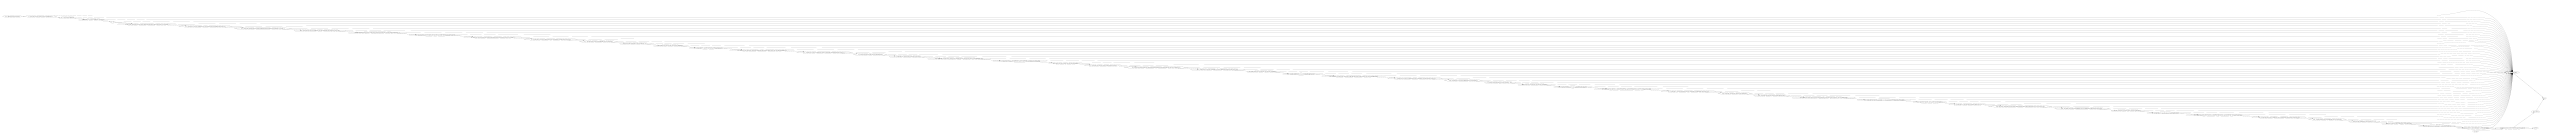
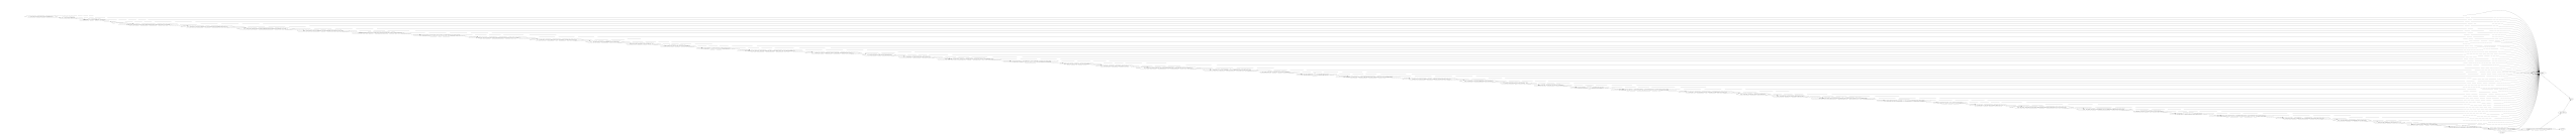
  digraph {
    fontname="Noto Sans"
    rankdir=LR
    node [fontname="Noto Sans"]
    edge [fontname="Noto Sans"]
-   "r48 := @parameter0: java.lang.String[]"
    "r0 = staticinvoke <java.util.Locale: java.util.Locale getDefault()>()"
    "$r1 = new java.util.Locale$Builder"
    "$r46 := @caughtexception"
    "specialinvoke $r1.<java.util.Locale$Builder: void <init>()>()"
    return
    "r2 = $r1"
    "$r3 = staticinvoke <java.lang.System: java.lang.String getProperty(java.lang.String,java.lang.String)>(\"user.language\", \"\")"
    "$r4 = virtualinvoke r2.<java.util.Locale$Builder: java.util.Locale$Builder setLanguage(java.lang.String)>($r3)"
    "$r5 = staticinvoke <java.lang.System: java.lang.String getProperty(java.lang.String,java.lang.String)>(\"user.script\", \"\")"
    "$r6 = virtualinvoke $r4.<java.util.Locale$Builder: java.util.Locale$Builder setScript(java.lang.String)>($r5)"
    "$r7 = staticinvoke <java.lang.System: java.lang.String getProperty(java.lang.String,java.lang.String)>(\"user.country\", \"\")"
    "$r8 = virtualinvoke $r6.<java.util.Locale$Builder: java.util.Locale$Builder setRegion(java.lang.String)>($r7)"
    "$r9 = staticinvoke <java.lang.System: java.lang.String getProperty(java.lang.String,java.lang.String)>(\"user.variant\", \"\")"
    "$r10 = virtualinvoke $r8.<java.util.Locale$Builder: java.util.Locale$Builder setVariant(java.lang.String)>($r9)"
    "$r11 = virtualinvoke $r10.<java.util.Locale$Builder: java.util.Locale build()>()"
    "<javaT.util.Locale.LocaleCategory: java.util.Locale base> = $r11"
    "$r12 = staticinvoke <java.util.Locale: java.util.Locale getDefault()>()"
    "$r13 = virtualinvoke $r12.<java.util.Locale: java.lang.String getLanguage()>()"
    "$r14 = staticinvoke <java.lang.System: java.lang.String getProperty(java.lang.String,java.lang.String)>(\"user.language.display\", $r13)"
    "$r15 = virtualinvoke r2.<java.util.Locale$Builder: java.util.Locale$Builder setLanguage(java.lang.String)>($r14)"
    "$r16 = staticinvoke <java.util.Locale: java.util.Locale getDefault()>()"
    "$r17 = virtualinvoke $r16.<java.util.Locale: java.lang.String getScript()>()"
    "$r18 = staticinvoke <java.lang.System: java.lang.String getProperty(java.lang.String,java.lang.String)>(\"user.script.display\", $r17)"
    "$r19 = virtualinvoke $r15.<java.util.Locale$Builder: java.util.Locale$Builder setScript(java.lang.String)>($r18)"
    "$r20 = staticinvoke <java.util.Locale: java.util.Locale getDefault()>()"
    "$r21 = virtualinvoke $r20.<java.util.Locale: java.lang.String getCountry()>()"
    "$r22 = staticinvoke <java.lang.System: java.lang.String getProperty(java.lang.String,java.lang.String)>(\"user.country.display\", $r21)"
    "$r23 = virtualinvoke $r19.<java.util.Locale$Builder: java.util.Locale$Builder setRegion(java.lang.String)>($r22)"
    "$r24 = staticinvoke <java.util.Locale: java.util.Locale getDefault()>()"
    "$r25 = virtualinvoke $r24.<java.util.Locale: java.lang.String getVariant()>()"
    "$r26 = staticinvoke <java.lang.System: java.lang.String getProperty(java.lang.String,java.lang.String)>(\"user.variant.display\", $r25)"
    "$r27 = virtualinvoke $r23.<java.util.Locale$Builder: java.util.Locale$Builder setVariant(java.lang.String)>($r26)"
    "$r28 = virtualinvoke $r27.<java.util.Locale$Builder: java.util.Locale build()>()"
    "<javaT.util.Locale.LocaleCategory: java.util.Locale disp> = $r28"
    "$r29 = staticinvoke <java.util.Locale: java.util.Locale getDefault()>()"
    "$r30 = virtualinvoke $r29.<java.util.Locale: java.lang.String getLanguage()>()"
    "$r31 = staticinvoke <java.lang.System: java.lang.String getProperty(java.lang.String,java.lang.String)>(\"user.language.format\", $r30)"
    "$r32 = virtualinvoke r2.<java.util.Locale$Builder: java.util.Locale$Builder setLanguage(java.lang.String)>($r31)"
    "$r33 = staticinvoke <java.util.Locale: java.util.Locale getDefault()>()"
    "$r34 = virtualinvoke $r33.<java.util.Locale: java.lang.String getScript()>()"
    "$r35 = staticinvoke <java.lang.System: java.lang.String getProperty(java.lang.String,java.lang.String)>(\"user.script.format\", $r34)"
    "$r36 = virtualinvoke $r32.<java.util.Locale$Builder: java.util.Locale$Builder setScript(java.lang.String)>($r35)"
    "$r37 = staticinvoke <java.util.Locale: java.util.Locale getDefault()>()"
    "$r38 = virtualinvoke $r37.<java.util.Locale: java.lang.String getCountry()>()"
    "$r39 = staticinvoke <java.lang.System: java.lang.String getProperty(java.lang.String,java.lang.String)>(\"user.country.format\", $r38)"
    "$r40 = virtualinvoke $r36.<java.util.Locale$Builder: java.util.Locale$Builder setRegion(java.lang.String)>($r39)"
    "$r41 = staticinvoke <java.util.Locale: java.util.Locale getDefault()>()"
    "$r42 = virtualinvoke $r41.<java.util.Locale: java.lang.String getVariant()>()"
    "$r43 = staticinvoke <java.lang.System: java.lang.String getProperty(java.lang.String,java.lang.String)>(\"user.variant.format\", $r42)"
    "$r44 = virtualinvoke $r40.<java.util.Locale$Builder: java.util.Locale$Builder setVariant(java.lang.String)>($r43)"
    "$r45 = virtualinvoke $r44.<java.util.Locale$Builder: java.util.Locale build()>()"
    "<javaT.util.Locale.LocaleCategory: java.util.Locale fmt> = $r45"
    "staticinvoke <javaT.util.Locale.LocaleCategory: void checkDefault()>()"
    "staticinvoke <javaT.util.Locale.LocaleCategory: void testGetSetDefault()>()"
    "staticinvoke <javaT.util.Locale.LocaleCategory: void testBug7079486()>()"
    "staticinvoke <java.util.Locale: void setDefault(java.util.Locale)>(r0)"
    "goto [?= return]"
    n59 [label="build r47"]
    "r47 = $r46"
-   "r48 := @parameter0: java.lang.String[]" -> "r0 = staticinvoke <java.util.Locale: java.util.Locale getDefault()>()"
    "r0 = staticinvoke <java.util.Locale: java.util.Locale getDefault()>()" -> "$r1 = new java.util.Locale$Builder"
    "r0 = staticinvoke <java.util.Locale: java.util.Locale getDefault()>()" -> "$r46 := @caughtexception"
    "$r1 = new java.util.Locale$Builder" -> "$r46 := @caughtexception"
    "$r1 = new java.util.Locale$Builder" -> "specialinvoke $r1.<java.util.Locale$Builder: void <init>()>()"
    "$r46 := @caughtexception" -> return
    "specialinvoke $r1.<java.util.Locale$Builder: void <init>()>()" -> "$r46 := @caughtexception"
    "specialinvoke $r1.<java.util.Locale$Builder: void <init>()>()" -> "r2 = $r1"
    "r2 = $r1" -> "$r46 := @caughtexception"
    "r2 = $r1" -> "$r3 = staticinvoke <java.lang.System: java.lang.String getProperty(java.lang.String,java.lang.String)>(\"user.language\", \"\")"
    "$r3 = staticinvoke <java.lang.System: java.lang.String getProperty(java.lang.String,java.lang.String)>(\"user.language\", \"\")" -> "$r46 := @caughtexception"
    "$r3 = staticinvoke <java.lang.System: java.lang.String getProperty(java.lang.String,java.lang.String)>(\"user.language\", \"\")" -> "$r4 = virtualinvoke r2.<java.util.Locale$Builder: java.util.Locale$Builder setLanguage(java.lang.String)>($r3)"
    "$r4 = virtualinvoke r2.<java.util.Locale$Builder: java.util.Locale$Builder setLanguage(java.lang.String)>($r3)" -> "$r46 := @caughtexception"
    "$r4 = virtualinvoke r2.<java.util.Locale$Builder: java.util.Locale$Builder setLanguage(java.lang.String)>($r3)" -> "$r5 = staticinvoke <java.lang.System: java.lang.String getProperty(java.lang.String,java.lang.String)>(\"user.script\", \"\")"
    "$r5 = staticinvoke <java.lang.System: java.lang.String getProperty(java.lang.String,java.lang.String)>(\"user.script\", \"\")" -> "$r46 := @caughtexception"
    "$r5 = staticinvoke <java.lang.System: java.lang.String getProperty(java.lang.String,java.lang.String)>(\"user.script\", \"\")" -> "$r6 = virtualinvoke $r4.<java.util.Locale$Builder: java.util.Locale$Builder setScript(java.lang.String)>($r5)"
    "$r6 = virtualinvoke $r4.<java.util.Locale$Builder: java.util.Locale$Builder setScript(java.lang.String)>($r5)" -> "$r46 := @caughtexception"
    "$r6 = virtualinvoke $r4.<java.util.Locale$Builder: java.util.Locale$Builder setScript(java.lang.String)>($r5)" -> "$r7 = staticinvoke <java.lang.System: java.lang.String getProperty(java.lang.String,java.lang.String)>(\"user.country\", \"\")"
    "$r7 = staticinvoke <java.lang.System: java.lang.String getProperty(java.lang.String,java.lang.String)>(\"user.country\", \"\")" -> "$r46 := @caughtexception"
    "$r7 = staticinvoke <java.lang.System: java.lang.String getProperty(java.lang.String,java.lang.String)>(\"user.country\", \"\")" -> "$r8 = virtualinvoke $r6.<java.util.Locale$Builder: java.util.Locale$Builder setRegion(java.lang.String)>($r7)"
    "$r8 = virtualinvoke $r6.<java.util.Locale$Builder: java.util.Locale$Builder setRegion(java.lang.String)>($r7)" -> "$r46 := @caughtexception"
    "$r8 = virtualinvoke $r6.<java.util.Locale$Builder: java.util.Locale$Builder setRegion(java.lang.String)>($r7)" -> "$r9 = staticinvoke <java.lang.System: java.lang.String getProperty(java.lang.String,java.lang.String)>(\"user.variant\", \"\")"
    "$r9 = staticinvoke <java.lang.System: java.lang.String getProperty(java.lang.String,java.lang.String)>(\"user.variant\", \"\")" -> "$r46 := @caughtexception"
    "$r9 = staticinvoke <java.lang.System: java.lang.String getProperty(java.lang.String,java.lang.String)>(\"user.variant\", \"\")" -> "$r10 = virtualinvoke $r8.<java.util.Locale$Builder: java.util.Locale$Builder setVariant(java.lang.String)>($r9)"
    "$r10 = virtualinvoke $r8.<java.util.Locale$Builder: java.util.Locale$Builder setVariant(java.lang.String)>($r9)" -> "$r46 := @caughtexception"
    "$r10 = virtualinvoke $r8.<java.util.Locale$Builder: java.util.Locale$Builder setVariant(java.lang.String)>($r9)" -> "$r11 = virtualinvoke $r10.<java.util.Locale$Builder: java.util.Locale build()>()"
    "$r11 = virtualinvoke $r10.<java.util.Locale$Builder: java.util.Locale build()>()" -> "$r46 := @caughtexception"
    "$r11 = virtualinvoke $r10.<java.util.Locale$Builder: java.util.Locale build()>()" -> "<javaT.util.Locale.LocaleCategory: java.util.Locale base> = $r11"
    "<javaT.util.Locale.LocaleCategory: java.util.Locale base> = $r11" -> "$r46 := @caughtexception"
    "<javaT.util.Locale.LocaleCategory: java.util.Locale base> = $r11" -> "$r12 = staticinvoke <java.util.Locale: java.util.Locale getDefault()>()"
    "$r12 = staticinvoke <java.util.Locale: java.util.Locale getDefault()>()" -> "$r46 := @caughtexception"
    "$r12 = staticinvoke <java.util.Locale: java.util.Locale getDefault()>()" -> "$r13 = virtualinvoke $r12.<java.util.Locale: java.lang.String getLanguage()>()"
    "$r13 = virtualinvoke $r12.<java.util.Locale: java.lang.String getLanguage()>()" -> "$r46 := @caughtexception"
    "$r13 = virtualinvoke $r12.<java.util.Locale: java.lang.String getLanguage()>()" -> "$r14 = staticinvoke <java.lang.System: java.lang.String getProperty(java.lang.String,java.lang.String)>(\"user.language.display\", $r13)"
    "$r14 = staticinvoke <java.lang.System: java.lang.String getProperty(java.lang.String,java.lang.String)>(\"user.language.display\", $r13)" -> "$r46 := @caughtexception"
    "$r14 = staticinvoke <java.lang.System: java.lang.String getProperty(java.lang.String,java.lang.String)>(\"user.language.display\", $r13)" -> "$r15 = virtualinvoke r2.<java.util.Locale$Builder: java.util.Locale$Builder setLanguage(java.lang.String)>($r14)"
    "$r15 = virtualinvoke r2.<java.util.Locale$Builder: java.util.Locale$Builder setLanguage(java.lang.String)>($r14)" -> "$r46 := @caughtexception"
    "$r15 = virtualinvoke r2.<java.util.Locale$Builder: java.util.Locale$Builder setLanguage(java.lang.String)>($r14)" -> "$r16 = staticinvoke <java.util.Locale: java.util.Locale getDefault()>()"
    "$r16 = staticinvoke <java.util.Locale: java.util.Locale getDefault()>()" -> "$r46 := @caughtexception"
    "$r16 = staticinvoke <java.util.Locale: java.util.Locale getDefault()>()" -> "$r17 = virtualinvoke $r16.<java.util.Locale: java.lang.String getScript()>()"
    "$r17 = virtualinvoke $r16.<java.util.Locale: java.lang.String getScript()>()" -> "$r46 := @caughtexception"
    "$r17 = virtualinvoke $r16.<java.util.Locale: java.lang.String getScript()>()" -> "$r18 = staticinvoke <java.lang.System: java.lang.String getProperty(java.lang.String,java.lang.String)>(\"user.script.display\", $r17)"
    "$r18 = staticinvoke <java.lang.System: java.lang.String getProperty(java.lang.String,java.lang.String)>(\"user.script.display\", $r17)" -> "$r46 := @caughtexception"
    "$r18 = staticinvoke <java.lang.System: java.lang.String getProperty(java.lang.String,java.lang.String)>(\"user.script.display\", $r17)" -> "$r19 = virtualinvoke $r15.<java.util.Locale$Builder: java.util.Locale$Builder setScript(java.lang.String)>($r18)"
    "$r19 = virtualinvoke $r15.<java.util.Locale$Builder: java.util.Locale$Builder setScript(java.lang.String)>($r18)" -> "$r46 := @caughtexception"
    "$r19 = virtualinvoke $r15.<java.util.Locale$Builder: java.util.Locale$Builder setScript(java.lang.String)>($r18)" -> "$r20 = staticinvoke <java.util.Locale: java.util.Locale getDefault()>()"
    "$r20 = staticinvoke <java.util.Locale: java.util.Locale getDefault()>()" -> "$r46 := @caughtexception"
    "$r20 = staticinvoke <java.util.Locale: java.util.Locale getDefault()>()" -> "$r21 = virtualinvoke $r20.<java.util.Locale: java.lang.String getCountry()>()"
    "$r21 = virtualinvoke $r20.<java.util.Locale: java.lang.String getCountry()>()" -> "$r46 := @caughtexception"
    "$r21 = virtualinvoke $r20.<java.util.Locale: java.lang.String getCountry()>()" -> "$r22 = staticinvoke <java.lang.System: java.lang.String getProperty(java.lang.String,java.lang.String)>(\"user.country.display\", $r21)"
    "$r22 = staticinvoke <java.lang.System: java.lang.String getProperty(java.lang.String,java.lang.String)>(\"user.country.display\", $r21)" -> "$r46 := @caughtexception"
    "$r22 = staticinvoke <java.lang.System: java.lang.String getProperty(java.lang.String,java.lang.String)>(\"user.country.display\", $r21)" -> "$r23 = virtualinvoke $r19.<java.util.Locale$Builder: java.util.Locale$Builder setRegion(java.lang.String)>($r22)"
    "$r23 = virtualinvoke $r19.<java.util.Locale$Builder: java.util.Locale$Builder setRegion(java.lang.String)>($r22)" -> "$r46 := @caughtexception"
    "$r23 = virtualinvoke $r19.<java.util.Locale$Builder: java.util.Locale$Builder setRegion(java.lang.String)>($r22)" -> "$r24 = staticinvoke <java.util.Locale: java.util.Locale getDefault()>()"
    "$r24 = staticinvoke <java.util.Locale: java.util.Locale getDefault()>()" -> "$r46 := @caughtexception"
    "$r24 = staticinvoke <java.util.Locale: java.util.Locale getDefault()>()" -> "$r25 = virtualinvoke $r24.<java.util.Locale: java.lang.String getVariant()>()"
    "$r25 = virtualinvoke $r24.<java.util.Locale: java.lang.String getVariant()>()" -> "$r46 := @caughtexception"
    "$r25 = virtualinvoke $r24.<java.util.Locale: java.lang.String getVariant()>()" -> "$r26 = staticinvoke <java.lang.System: java.lang.String getProperty(java.lang.String,java.lang.String)>(\"user.variant.display\", $r25)"
    "$r26 = staticinvoke <java.lang.System: java.lang.String getProperty(java.lang.String,java.lang.String)>(\"user.variant.display\", $r25)" -> "$r46 := @caughtexception"
    "$r26 = staticinvoke <java.lang.System: java.lang.String getProperty(java.lang.String,java.lang.String)>(\"user.variant.display\", $r25)" -> "$r27 = virtualinvoke $r23.<java.util.Locale$Builder: java.util.Locale$Builder setVariant(java.lang.String)>($r26)"
    "$r27 = virtualinvoke $r23.<java.util.Locale$Builder: java.util.Locale$Builder setVariant(java.lang.String)>($r26)" -> "$r46 := @caughtexception"
    "$r27 = virtualinvoke $r23.<java.util.Locale$Builder: java.util.Locale$Builder setVariant(java.lang.String)>($r26)" -> "$r28 = virtualinvoke $r27.<java.util.Locale$Builder: java.util.Locale build()>()"
    "$r28 = virtualinvoke $r27.<java.util.Locale$Builder: java.util.Locale build()>()" -> "$r46 := @caughtexception"
    "$r28 = virtualinvoke $r27.<java.util.Locale$Builder: java.util.Locale build()>()" -> "<javaT.util.Locale.LocaleCategory: java.util.Locale disp> = $r28"
    "<javaT.util.Locale.LocaleCategory: java.util.Locale disp> = $r28" -> "$r46 := @caughtexception"
    "<javaT.util.Locale.LocaleCategory: java.util.Locale disp> = $r28" -> "$r29 = staticinvoke <java.util.Locale: java.util.Locale getDefault()>()"
    "$r29 = staticinvoke <java.util.Locale: java.util.Locale getDefault()>()" -> "$r46 := @caughtexception"
    "$r29 = staticinvoke <java.util.Locale: java.util.Locale getDefault()>()" -> "$r30 = virtualinvoke $r29.<java.util.Locale: java.lang.String getLanguage()>()"
    "$r30 = virtualinvoke $r29.<java.util.Locale: java.lang.String getLanguage()>()" -> "$r46 := @caughtexception"
    "$r30 = virtualinvoke $r29.<java.util.Locale: java.lang.String getLanguage()>()" -> "$r31 = staticinvoke <java.lang.System: java.lang.String getProperty(java.lang.String,java.lang.String)>(\"user.language.format\", $r30)"
    "$r31 = staticinvoke <java.lang.System: java.lang.String getProperty(java.lang.String,java.lang.String)>(\"user.language.format\", $r30)" -> "$r46 := @caughtexception"
    "$r31 = staticinvoke <java.lang.System: java.lang.String getProperty(java.lang.String,java.lang.String)>(\"user.language.format\", $r30)" -> "$r32 = virtualinvoke r2.<java.util.Locale$Builder: java.util.Locale$Builder setLanguage(java.lang.String)>($r31)"
    "$r32 = virtualinvoke r2.<java.util.Locale$Builder: java.util.Locale$Builder setLanguage(java.lang.String)>($r31)" -> "$r46 := @caughtexception"
    "$r32 = virtualinvoke r2.<java.util.Locale$Builder: java.util.Locale$Builder setLanguage(java.lang.String)>($r31)" -> "$r33 = staticinvoke <java.util.Locale: java.util.Locale getDefault()>()"
    "$r33 = staticinvoke <java.util.Locale: java.util.Locale getDefault()>()" -> "$r46 := @caughtexception"
    "$r33 = staticinvoke <java.util.Locale: java.util.Locale getDefault()>()" -> "$r34 = virtualinvoke $r33.<java.util.Locale: java.lang.String getScript()>()"
    "$r34 = virtualinvoke $r33.<java.util.Locale: java.lang.String getScript()>()" -> "$r46 := @caughtexception"
    "$r34 = virtualinvoke $r33.<java.util.Locale: java.lang.String getScript()>()" -> "$r35 = staticinvoke <java.lang.System: java.lang.String getProperty(java.lang.String,java.lang.String)>(\"user.script.format\", $r34)"
    "$r35 = staticinvoke <java.lang.System: java.lang.String getProperty(java.lang.String,java.lang.String)>(\"user.script.format\", $r34)" -> "$r46 := @caughtexception"
    "$r35 = staticinvoke <java.lang.System: java.lang.String getProperty(java.lang.String,java.lang.String)>(\"user.script.format\", $r34)" -> "$r36 = virtualinvoke $r32.<java.util.Locale$Builder: java.util.Locale$Builder setScript(java.lang.String)>($r35)"
    "$r36 = virtualinvoke $r32.<java.util.Locale$Builder: java.util.Locale$Builder setScript(java.lang.String)>($r35)" -> "$r46 := @caughtexception"
    "$r36 = virtualinvoke $r32.<java.util.Locale$Builder: java.util.Locale$Builder setScript(java.lang.String)>($r35)" -> "$r37 = staticinvoke <java.util.Locale: java.util.Locale getDefault()>()"
    "$r37 = staticinvoke <java.util.Locale: java.util.Locale getDefault()>()" -> "$r46 := @caughtexception"
    "$r37 = staticinvoke <java.util.Locale: java.util.Locale getDefault()>()" -> "$r38 = virtualinvoke $r37.<java.util.Locale: java.lang.String getCountry()>()"
    "$r38 = virtualinvoke $r37.<java.util.Locale: java.lang.String getCountry()>()" -> "$r46 := @caughtexception"
    "$r38 = virtualinvoke $r37.<java.util.Locale: java.lang.String getCountry()>()" -> "$r39 = staticinvoke <java.lang.System: java.lang.String getProperty(java.lang.String,java.lang.String)>(\"user.country.format\", $r38)"
    "$r39 = staticinvoke <java.lang.System: java.lang.String getProperty(java.lang.String,java.lang.String)>(\"user.country.format\", $r38)" -> "$r46 := @caughtexception"
    "$r39 = staticinvoke <java.lang.System: java.lang.String getProperty(java.lang.String,java.lang.String)>(\"user.country.format\", $r38)" -> "$r40 = virtualinvoke $r36.<java.util.Locale$Builder: java.util.Locale$Builder setRegion(java.lang.String)>($r39)"
    "$r40 = virtualinvoke $r36.<java.util.Locale$Builder: java.util.Locale$Builder setRegion(java.lang.String)>($r39)" -> "$r46 := @caughtexception"
    "$r40 = virtualinvoke $r36.<java.util.Locale$Builder: java.util.Locale$Builder setRegion(java.lang.String)>($r39)" -> "$r41 = staticinvoke <java.util.Locale: java.util.Locale getDefault()>()"
    "$r41 = staticinvoke <java.util.Locale: java.util.Locale getDefault()>()" -> "$r46 := @caughtexception"
    "$r41 = staticinvoke <java.util.Locale: java.util.Locale getDefault()>()" -> "$r42 = virtualinvoke $r41.<java.util.Locale: java.lang.String getVariant()>()"
    "$r42 = virtualinvoke $r41.<java.util.Locale: java.lang.String getVariant()>()" -> "$r46 := @caughtexception"
    "$r42 = virtualinvoke $r41.<java.util.Locale: java.lang.String getVariant()>()" -> "$r43 = staticinvoke <java.lang.System: java.lang.String getProperty(java.lang.String,java.lang.String)>(\"user.variant.format\", $r42)"
    "$r43 = staticinvoke <java.lang.System: java.lang.String getProperty(java.lang.String,java.lang.String)>(\"user.variant.format\", $r42)" -> "$r46 := @caughtexception"
    "$r43 = staticinvoke <java.lang.System: java.lang.String getProperty(java.lang.String,java.lang.String)>(\"user.variant.format\", $r42)" -> "$r44 = virtualinvoke $r40.<java.util.Locale$Builder: java.util.Locale$Builder setVariant(java.lang.String)>($r43)"
    "$r44 = virtualinvoke $r40.<java.util.Locale$Builder: java.util.Locale$Builder setVariant(java.lang.String)>($r43)" -> "$r46 := @caughtexception"
    "$r44 = virtualinvoke $r40.<java.util.Locale$Builder: java.util.Locale$Builder setVariant(java.lang.String)>($r43)" -> "$r45 = virtualinvoke $r44.<java.util.Locale$Builder: java.util.Locale build()>()"
    "$r45 = virtualinvoke $r44.<java.util.Locale$Builder: java.util.Locale build()>()" -> "$r46 := @caughtexception"
    "$r45 = virtualinvoke $r44.<java.util.Locale$Builder: java.util.Locale build()>()" -> "<javaT.util.Locale.LocaleCategory: java.util.Locale fmt> = $r45"
    "<javaT.util.Locale.LocaleCategory: java.util.Locale fmt> = $r45" -> "$r46 := @caughtexception"
    "<javaT.util.Locale.LocaleCategory: java.util.Locale fmt> = $r45" -> "staticinvoke <javaT.util.Locale.LocaleCategory: void checkDefault()>()"
    "staticinvoke <javaT.util.Locale.LocaleCategory: void checkDefault()>()" -> "$r46 := @caughtexception"
    "staticinvoke <javaT.util.Locale.LocaleCategory: void checkDefault()>()" -> "staticinvoke <javaT.util.Locale.LocaleCategory: void testGetSetDefault()>()"
    "staticinvoke <javaT.util.Locale.LocaleCategory: void testGetSetDefault()>()" -> "$r46 := @caughtexception"
    "staticinvoke <javaT.util.Locale.LocaleCategory: void testGetSetDefault()>()" -> "staticinvoke <javaT.util.Locale.LocaleCategory: void testBug7079486()>()"
    "staticinvoke <javaT.util.Locale.LocaleCategory: void testBug7079486()>()" -> "$r46 := @caughtexception"
    "staticinvoke <javaT.util.Locale.LocaleCategory: void testBug7079486()>()" -> "staticinvoke <java.util.Locale: void setDefault(java.util.Locale)>(r0)"
    "staticinvoke <java.util.Locale: void setDefault(java.util.Locale)>(r0)" -> "goto [?= return]"
    "staticinvoke <java.util.Locale: void setDefault(java.util.Locale)>(r0)" -> n59
    "goto [?= return]" -> return
    "r47 = $r46" -> "staticinvoke <java.util.Locale: void setDefault(java.util.Locale)>(r0)"
  }
